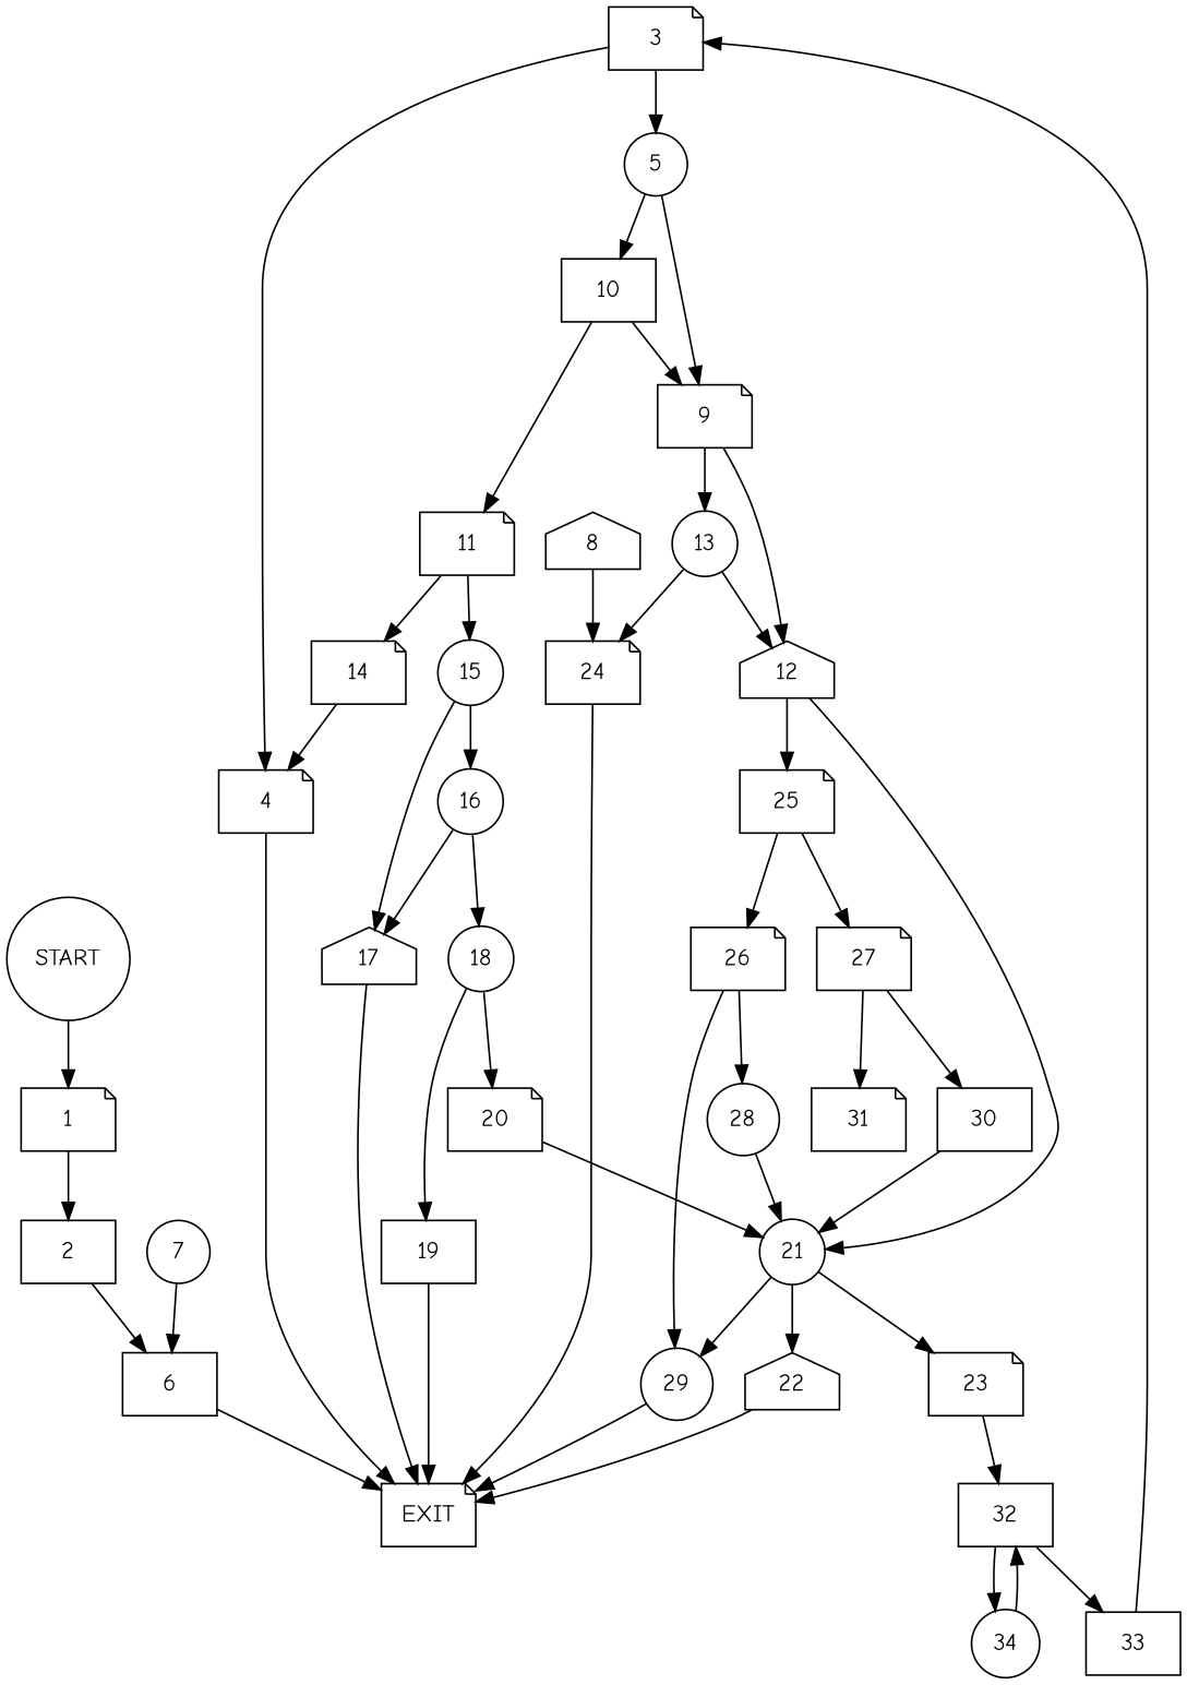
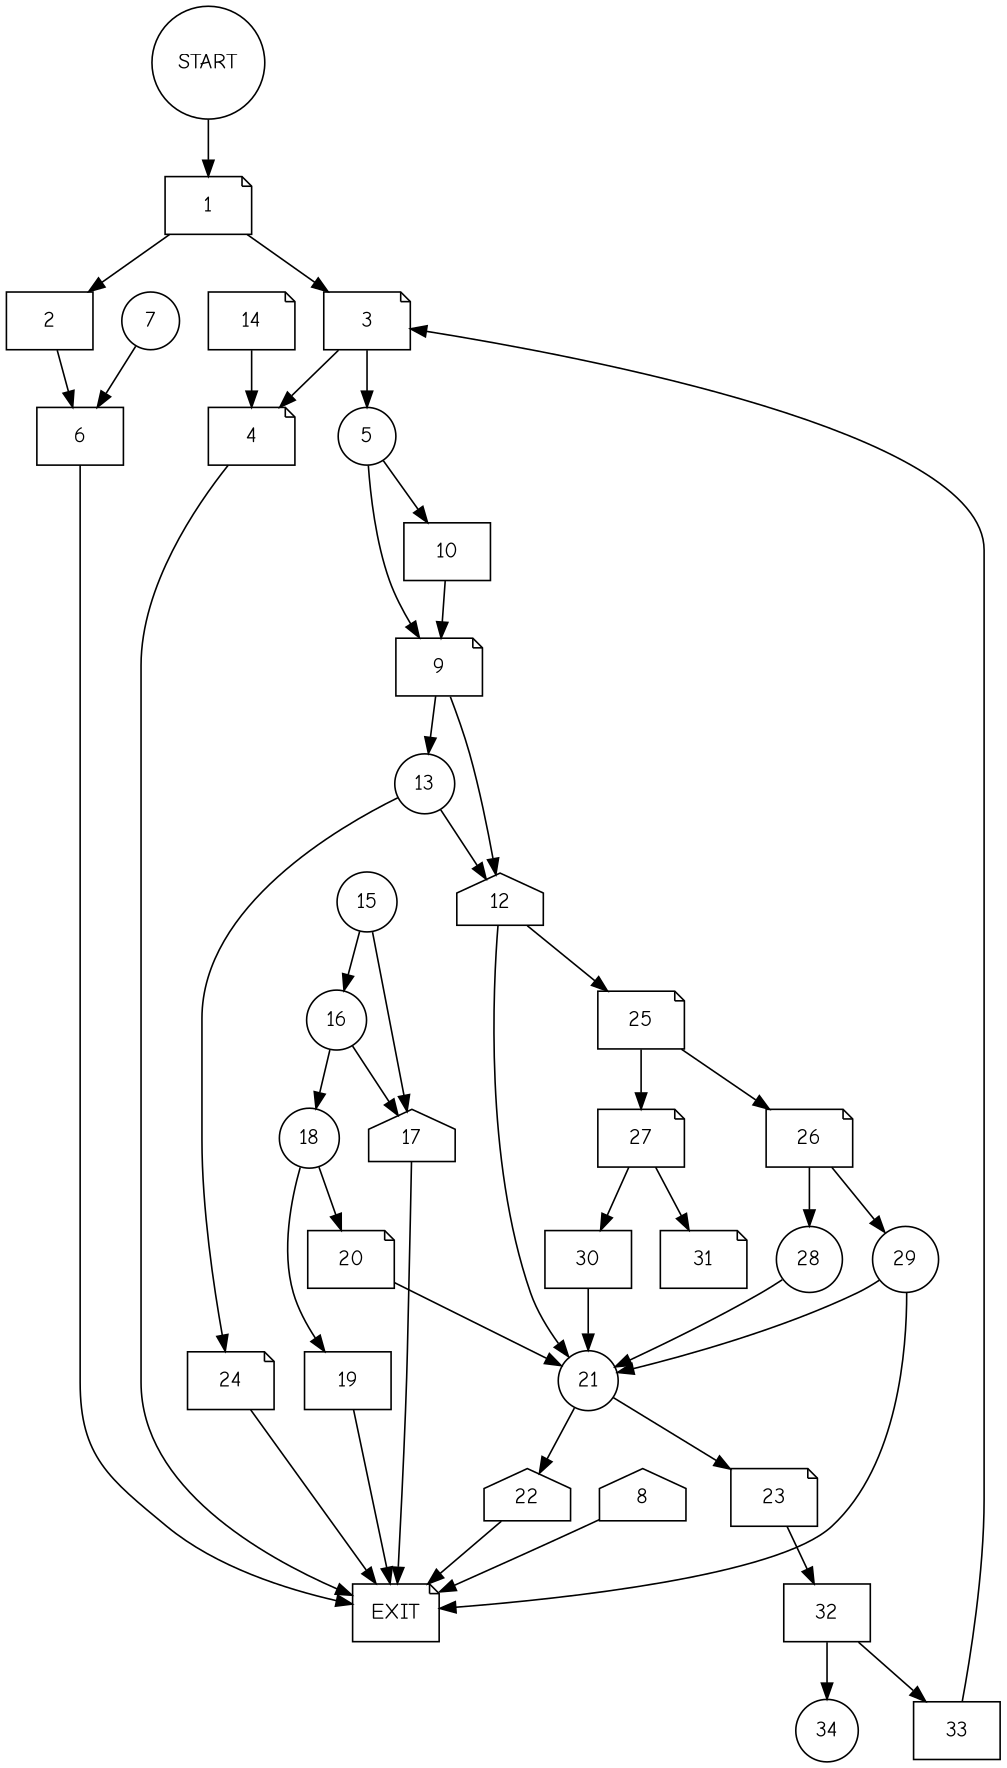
  digraph {
    fontname="Comic Neue"
    node [fontname="Comic Neue" shape=note]
    edge [fontname="Comic Neue"]
    n1 [label=START shape=circle]
    1
    2 [shape=box]
    3
    n5 [label=EXIT]
    6 [shape=box]
    4
    5 [shape=circle]
    7 [shape=circle]
    9
    10 [shape=box]
    12 [shape=house]
    13 [shape=circle]
-   11
    8 [shape=house]
    21 [shape=circle]
    25
    24
    14
    15 [shape=circle]
    16 [shape=circle]
    17 [shape=house]
    22 [shape=house]
    23
    26
    27
    18 [shape=circle]
    19 [shape=box]
    20
    32 [shape=box]
    33 [shape=box]
    34 [shape=circle]
    28 [shape=circle]
    29 [shape=circle]
    30 [shape=box]
    31
    n1 -> 1
    1 -> 2
+   1 -> 3
    2 -> 6
    3 -> 4
    3 -> 5
    6 -> n5
    4 -> n5
    5 -> 9
    5 -> 10
    7 -> 6
    9 -> 12
    9 -> 13
    10 -> 9
-   10 -> 11
    12 -> 21
    12 -> 25
    13 -> 12
    13 -> 24
-   11 -> 14
-   11 -> 15
-   8 -> 24
+   8 -> n5
    21 -> 22
    21 -> 23
    25 -> 26
    25 -> 27
    24 -> n5
    14 -> 4
    15 -> 16
    15 -> 17
    16 -> 17
    16 -> 18
    17 -> n5
    22 -> n5
    23 -> 32
    26 -> 28
    26 -> 29
    27 -> 30
    27 -> 31
    18 -> 19
    18 -> 20
    19 -> n5
    20 -> 21
    32 -> 33
    32 -> 34
    33 -> 3
-   34 -> 32
    28 -> 21
    29 -> n5
-   21 -> 29
+   29 -> 21
    30 -> 21
  }
